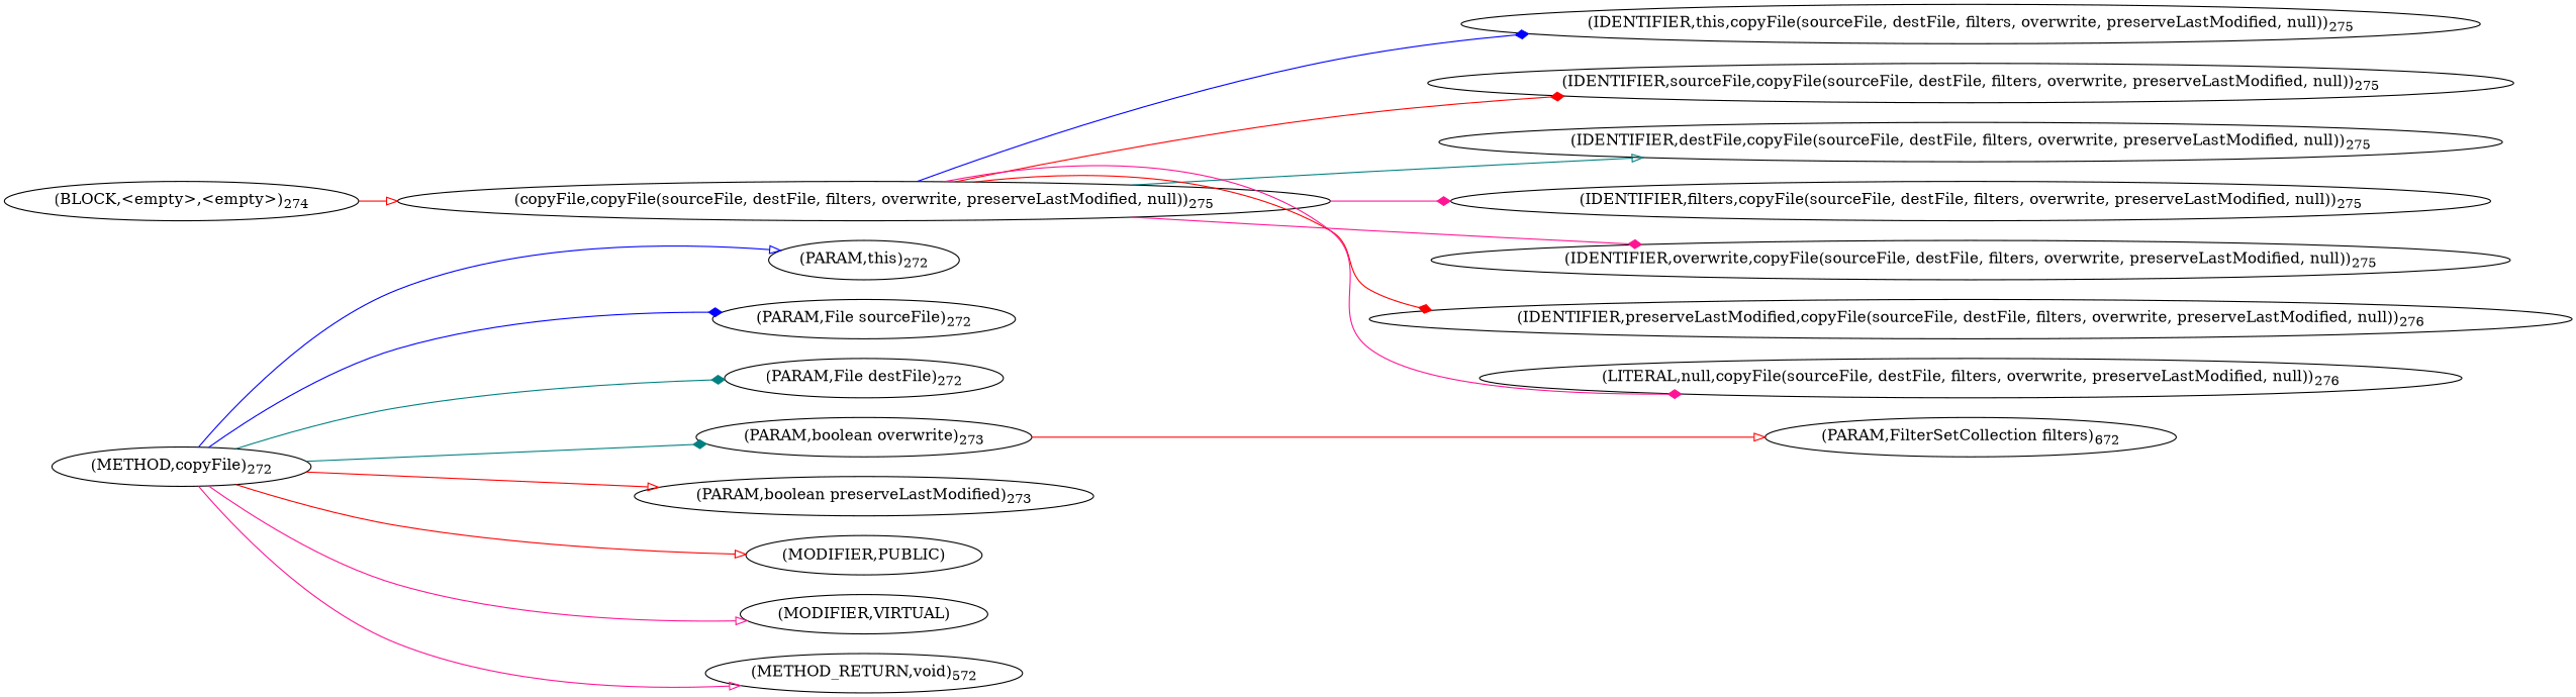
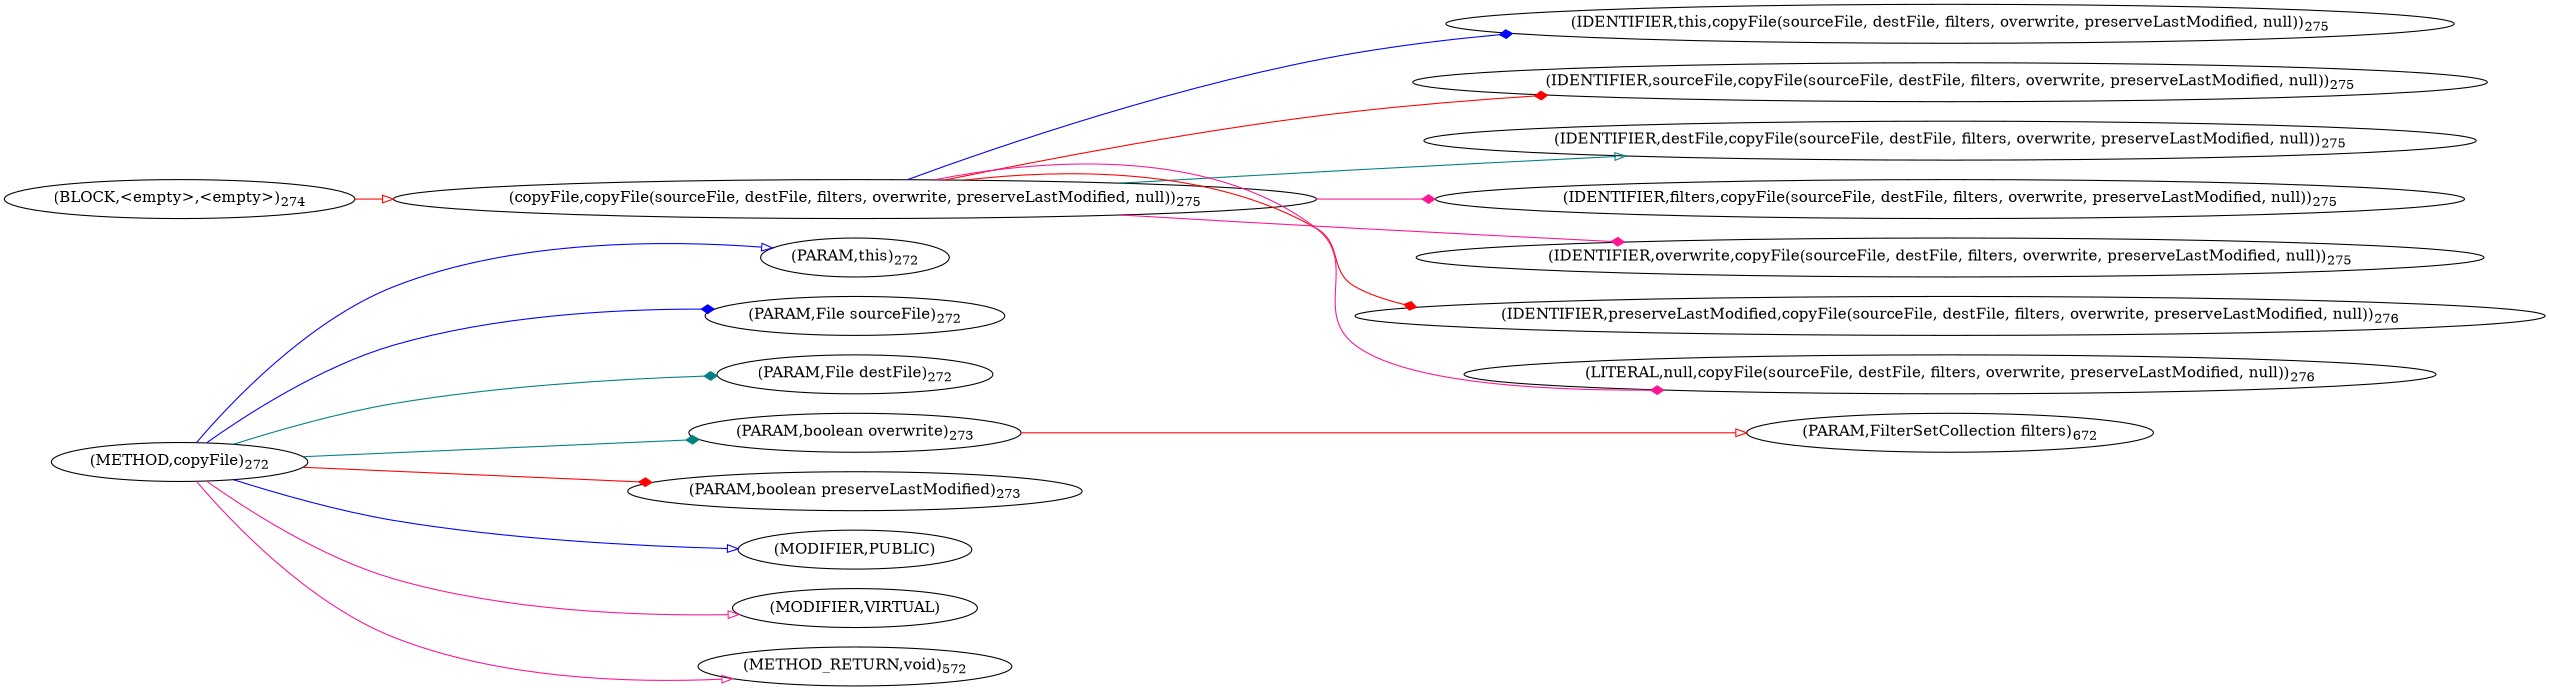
  digraph {
    rankdir=LR
    edge [arrowhead=diamond color=red]
    n1 [label=<(METHOD,copyFile)<SUB>272</SUB>>]
    n2 [label=<(PARAM,this)<SUB>272</SUB>>]
    n3 [label=<(PARAM,File sourceFile)<SUB>272</SUB>>]
    n4 [label=<(PARAM,File destFile)<SUB>272</SUB>>]
    n5 [label=<(PARAM,boolean overwrite)<SUB>273</SUB>>]
    n6 [label=<(PARAM,boolean preserveLastModified)<SUB>273</SUB>>]
    n7 [label=<(MODIFIER,PUBLIC)>]
    n8 [label=<(MODIFIER,VIRTUAL)>]
    n9 [label=<(METHOD_RETURN,void)<SUB>572</SUB>>]
    n10 [label=<(PARAM,FilterSetCollection filters)<SUB>672</SUB>>]
    n11 [label=<(BLOCK,&lt;empty&gt;,&lt;empty&gt;)<SUB>274</SUB>>]
    n12 [label=<(copyFile,copyFile(sourceFile, destFile, filters, overwrite, preserveLastModified, null))<SUB>275</SUB>>]
    n13 [label=<(IDENTIFIER,this,copyFile(sourceFile, destFile, filters, overwrite, preserveLastModified, null))<SUB>275</SUB>>]
    n14 [label=<(IDENTIFIER,sourceFile,copyFile(sourceFile, destFile, filters, overwrite, preserveLastModified, null))<SUB>275</SUB>>]
    n15 [label=<(IDENTIFIER,destFile,copyFile(sourceFile, destFile, filters, overwrite, preserveLastModified, null))<SUB>275</SUB>>]
    n16 [label=<(IDENTIFIER,filters,copyFile(sourceFile, destFile, filters, overwrite, preserveLastModified, null))<SUB>275</SUB>>]
    n17 [label=<(IDENTIFIER,overwrite,copyFile(sourceFile, destFile, filters, overwrite, preserveLastModified, null))<SUB>275</SUB>>]
    n18 [label=<(IDENTIFIER,preserveLastModified,copyFile(sourceFile, destFile, filters, overwrite, preserveLastModified, null))<SUB>276</SUB>>]
    n19 [label=<(LITERAL,null,copyFile(sourceFile, destFile, filters, overwrite, preserveLastModified, null))<SUB>276</SUB>>]
    n1 -> n2 [arrowhead=onormal color=blue]
    n1 -> n3 [color=blue]
    n1 -> n4 [color=teal]
    n1 -> n5 [color=teal]
-   n1 -> n6 [arrowhead=onormal]
-   n1 -> n7 [arrowhead=onormal]
+   n1 -> n6
+   n1 -> n7 [arrowhead=onormal color=blue]
    n1 -> n8 [arrowhead=onormal color=deeppink]
    n1 -> n9 [arrowhead=onormal color=deeppink]
    n5 -> n10 [arrowhead=onormal]
    n11 -> n12 [arrowhead=onormal]
    n12 -> n13 [color=blue]
    n12 -> n14
    n12 -> n15 [arrowhead=onormal color=teal]
    n12 -> n16 [color=deeppink]
    n12 -> n17 [color=deeppink]
    n12 -> n18
    n12 -> n19 [color=deeppink]
  }
